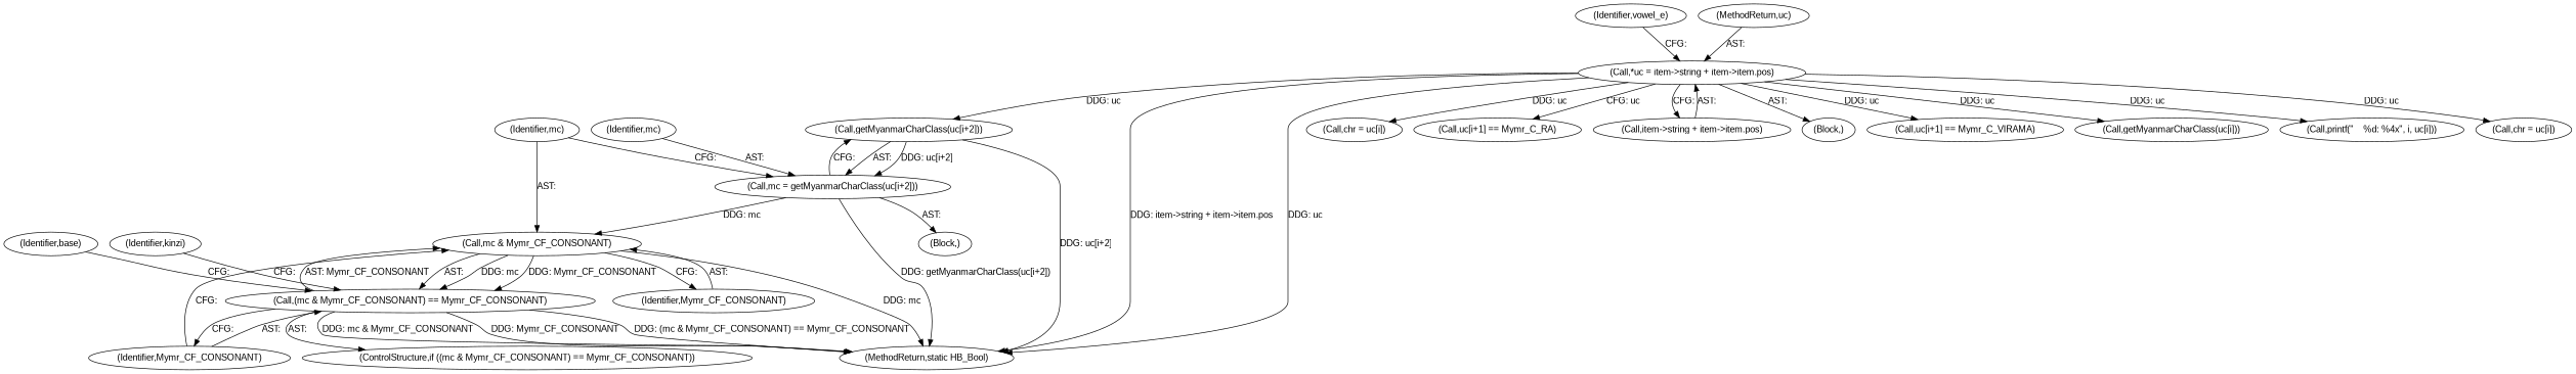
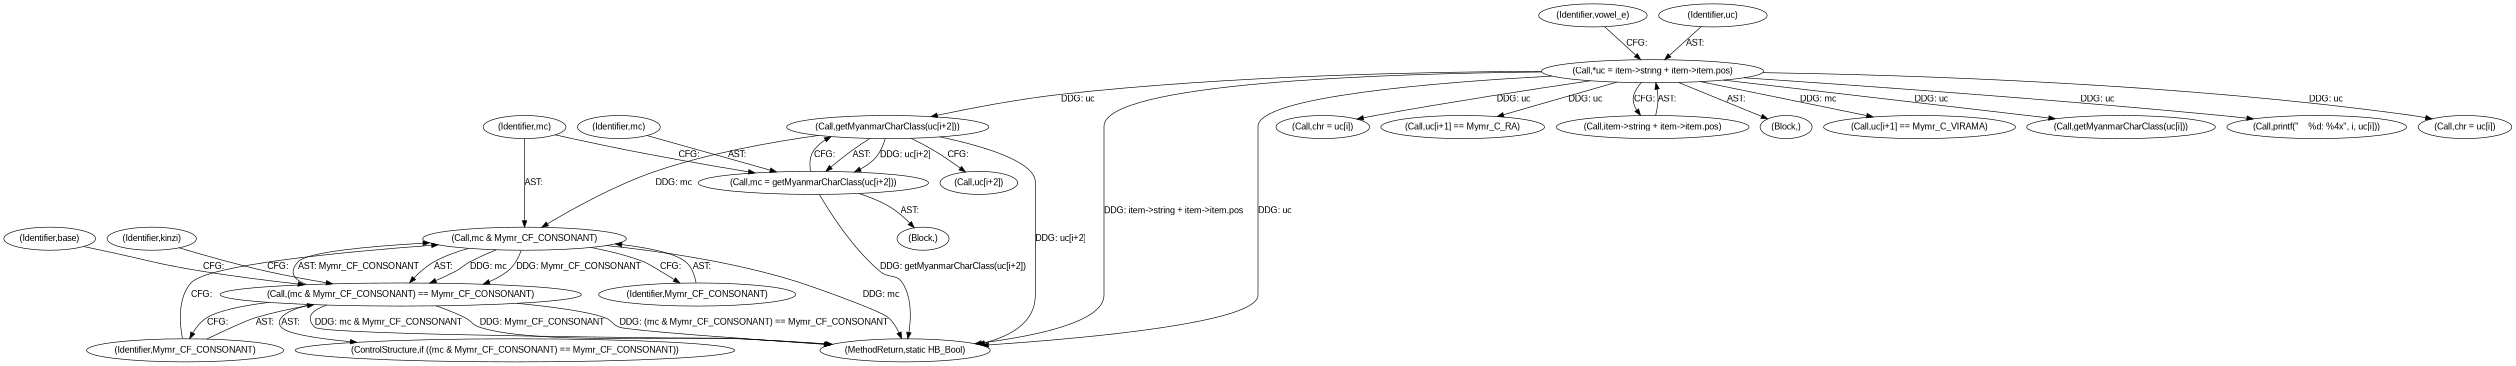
  digraph {
    fontname="Liberation Sans"
    node [fontname="Liberation Sans"]
    edge [fontname="Liberation Sans"]
    n1 [label="(Call,getMyanmarCharClass(uc[i+2]))"]
    n2 [label="(Call,mc = getMyanmarCharClass(uc[i+2]))"]
+   n3 [label="(Call,uc[i+2])"]
    n4 [label="(MethodReturn,static HB_Bool)"]
    n5 [label="(Call,mc & Mymr_CF_CONSONANT)"]
    n6 [label="(Block,)"]
    n7 [label="(Call,*uc = item->string + item->item.pos)"]
    n8 [label="(Call,chr = uc[i])"]
    n9 [label="(Call,uc[i+1] == Mymr_C_RA)"]
    n10 [label="(Call,item->string + item->item.pos)"]
    n11 [label="(Block,)"]
    n12 [label="(Call,uc[i+1] == Mymr_C_VIRAMA)"]
    n13 [label="(Call,getMyanmarCharClass(uc[i]))"]
    n14 [label="(Call,printf(\"    %d: %4x\", i, uc[i]))"]
    n15 [label="(Call,chr = uc[i])"]
    n16 [label="(Call,(mc & Mymr_CF_CONSONANT) == Mymr_CF_CONSONANT)"]
    n17 [label="(Identifier,Mymr_CF_CONSONANT)"]
    n18 [label="(Identifier,Mymr_CF_CONSONANT)"]
    n19 [label="(ControlStructure,if ((mc & Mymr_CF_CONSONANT) == Mymr_CF_CONSONANT))"]
    n20 [label="(Identifier,vowel_e)"]
    n21 [label="(Identifier,mc)"]
    n22 [label="(Identifier,mc)"]
    n23 [label="(Identifier,base)"]
    n24 [label="(Identifier,kinzi)"]
-   n25 [label="(MethodReturn,uc)"]
+   n25 [label="(Identifier,uc)"]
    n1 -> n2 [label="AST: "]
    n1 -> n2 [label="DDG: uc[i+2]"]
+   n1 -> n3 [label="CFG: "]
    n1 -> n4 [label="DDG: uc[i+2]"]
    n2 -> n1 [label="CFG: "]
    n2 -> n4 [label="DDG: getMyanmarCharClass(uc[i+2])"]
-   n2 -> n5 [label="DDG: mc"]
+   n1 -> n5 [label="DDG: mc"]
    n2 -> n6 [label="AST: "]
    n5 -> n4 [label="DDG: mc"]
    n5 -> n16 [label="AST: "]
    n5 -> n16 [label="DDG: mc"]
    n5 -> n16 [label="DDG: Mymr_CF_CONSONANT"]
    n5 -> n17 [label="CFG: "]
    n7 -> n1 [label="DDG: uc"]
    n7 -> n4 [label="DDG: item->string + item->item.pos"]
    n7 -> n4 [label="DDG: uc"]
    n7 -> n8 [label="DDG: uc"]
-   n7 -> n9 [label="CFG: uc"]
+   n7 -> n9 [label="DDG: uc"]
    n7 -> n10 [label="CFG: "]
    n7 -> n11 [label="AST: "]
-   n7 -> n12 [label="DDG: uc"]
+   n7 -> n12 [label="DDG: mc"]
    n7 -> n13 [label="DDG: uc"]
    n7 -> n14 [label="DDG: uc"]
    n7 -> n15 [label="DDG: uc"]
    n10 -> n7 [label="AST: "]
    n16 -> n4 [label="DDG: Mymr_CF_CONSONANT"]
    n16 -> n4 [label="DDG: (mc & Mymr_CF_CONSONANT) == Mymr_CF_CONSONANT"]
    n16 -> n4 [label="DDG: mc & Mymr_CF_CONSONANT"]
    n16 -> n5 [label="AST: Mymr_CF_CONSONANT"]
    n16 -> n18 [label="CFG: "]
    n16 -> n19 [label="AST: "]
    n17 -> n5 [label="AST: "]
    n18 -> n5 [label="CFG: "]
    n18 -> n16 [label="AST: "]
    n20 -> n7 [label="CFG: "]
    n21 -> n2 [label="CFG: "]
    n21 -> n5 [label="AST: "]
    n22 -> n2 [label="AST: "]
    n23 -> n16 [label="CFG: "]
    n24 -> n16 [label="CFG: "]
    n25 -> n7 [label="AST: "]
  }
